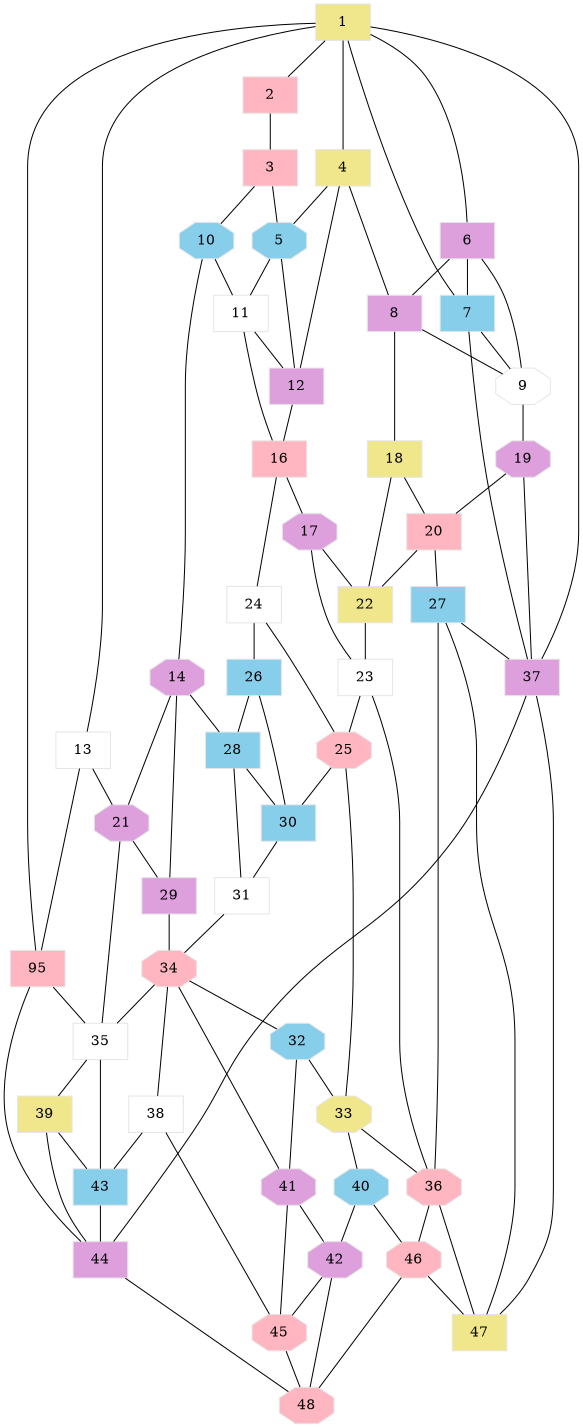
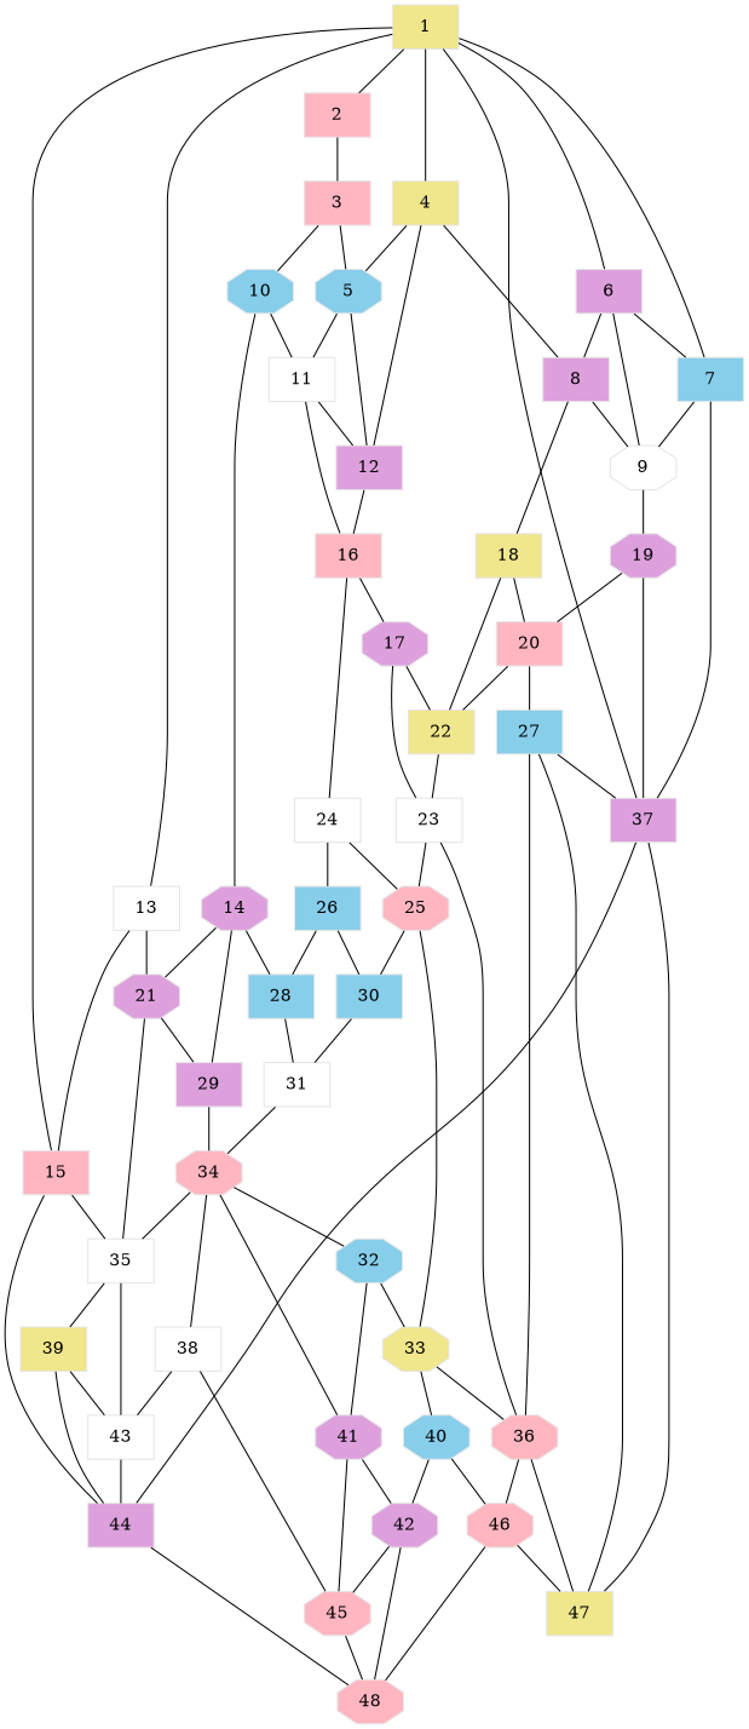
  graph {
    node [color=gray90 fillcolor=plum shape=box style=filled]
    edge [weight=1.0]
    1 [fillcolor=khaki]
    2 [fillcolor=lightpink]
    4 [fillcolor=khaki]
    6
    7 [fillcolor=skyblue]
    13 [fillcolor=white]
-   15 [fillcolor=lightpink label=95]
+   15 [fillcolor=lightpink]
    37
    3 [fillcolor=lightpink]
    5 [fillcolor=skyblue shape=octagon]
    8
    12
    9 [fillcolor=white shape=octagon]
    21 [shape=octagon]
    35 [fillcolor=white]
    44
    47 [fillcolor=khaki]
    10 [fillcolor=skyblue shape=octagon]
    11 [fillcolor=white]
    14 [shape=octagon]
    18 [fillcolor=khaki]
    16 [fillcolor=lightpink]
    19 [shape=octagon]
    22 [fillcolor=khaki]
    20 [fillcolor=lightpink]
    28 [fillcolor=skyblue]
    29
    17 [shape=octagon]
    24 [fillcolor=white]
    30 [fillcolor=skyblue]
    31 [fillcolor=white]
    34 [fillcolor=lightpink shape=octagon]
    39 [fillcolor=khaki]
-   43 [fillcolor=skyblue]
+   43 [fillcolor=white]
    48 [fillcolor=lightpink shape=octagon]
    23 [fillcolor=white]
    25 [fillcolor=lightpink shape=octagon]
    26 [fillcolor=skyblue]
    36 [fillcolor=lightpink shape=octagon]
    27 [fillcolor=skyblue]
    33 [fillcolor=khaki shape=octagon]
    46 [fillcolor=lightpink shape=octagon]
    40 [fillcolor=skyblue shape=octagon]
    32 [fillcolor=skyblue shape=octagon]
    41 [shape=octagon]
    38 [fillcolor=white]
    45 [fillcolor=lightpink shape=octagon]
    42 [shape=octagon]
    1 -- 2
    1 -- 4
    1 -- 6
    1 -- 7
    1 -- 13
    1 -- 15
    1 -- 37
    2 -- 3 [weight=2.0]
    4 -- 5
    4 -- 8
    4 -- 12
    6 -- 7
    6 -- 8
    6 -- 9
    7 -- 37
    7 -- 9
    13 -- 15
    13 -- 21
    15 -- 35
    15 -- 44
    37 -- 44
    37 -- 47
    3 -- 5
    3 -- 10
    5 -- 12
    5 -- 11
    8 -- 9
    8 -- 18
    12 -- 16
    9 -- 19
    21 -- 35
    21 -- 29
    35 -- 39
    35 -- 43
    44 -- 48
    10 -- 11
    10 -- 14
    11 -- 12
    11 -- 16
    14 -- 21
    14 -- 28
    14 -- 29
    18 -- 22
    18 -- 20
    16 -- 17
    16 -- 24
    19 -- 37
    19 -- 20
    22 -- 23
    20 -- 22
    20 -- 27
-   28 -- 30
    28 -- 31
    29 -- 34 [weight=2.0]
    17 -- 22
    17 -- 23
    24 -- 25
    24 -- 26 [weight=2.0]
    30 -- 31
    31 -- 34
    34 -- 35
    34 -- 32
    34 -- 41
    34 -- 38
    39 -- 44
    39 -- 43
    43 -- 44
    23 -- 25
    23 -- 36
    25 -- 30
    25 -- 33
    26 -- 28
    26 -- 30
    36 -- 47
    36 -- 46
    27 -- 37
    27 -- 47
    27 -- 36
    33 -- 36
    33 -- 40
    46 -- 47
    46 -- 48
    40 -- 46
    40 -- 42
    32 -- 33
    32 -- 41
    41 -- 45
    41 -- 42
    38 -- 43
    38 -- 45
    45 -- 48
    42 -- 48
    42 -- 45
  }
